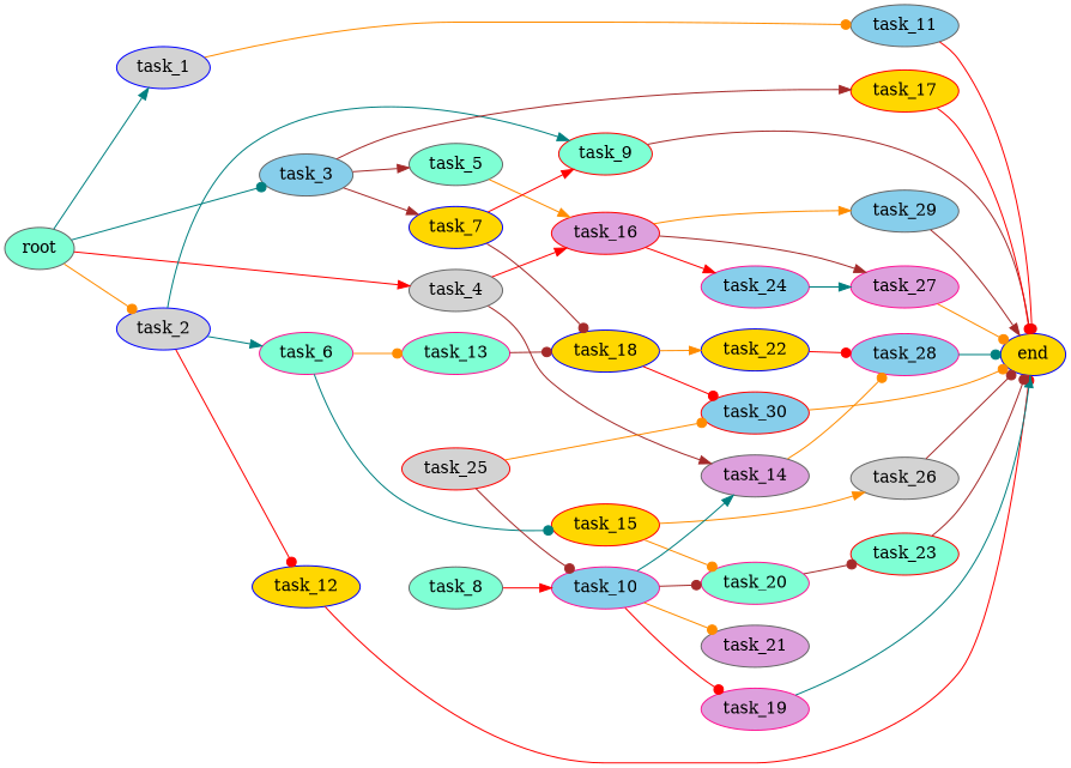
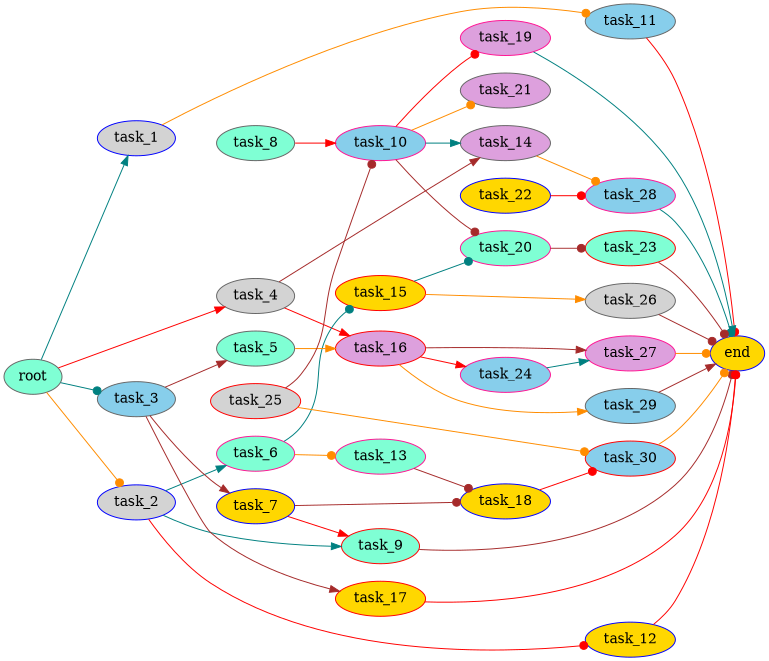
  digraph {
    rankdir=LR
    node [color=gray40 fillcolor=aquamarine style=filled]
    edge [arrowhead=dot color=brown]
    task_1 [color=blue fillcolor=lightgrey]
    root
    task_2 [color=blue fillcolor=lightgrey]
    task_3 [fillcolor=skyblue]
    task_4 [fillcolor=lightgrey]
    task_11 [fillcolor=skyblue]
    task_6 [color=deeppink]
    task_9 [color=red]
    task_12 [color=blue fillcolor=gold]
    task_5
    task_7 [color=blue fillcolor=gold]
    task_17 [color=red fillcolor=gold]
    task_14 [fillcolor=plum]
    task_16 [color=red fillcolor=plum]
    end [color=blue fillcolor=gold]
    task_13 [color=deeppink]
    task_15 [color=red fillcolor=gold]
    task_10 [color=deeppink fillcolor=skyblue]
    task_8
    task_18 [color=blue fillcolor=gold]
    task_28 [color=deeppink fillcolor=skyblue]
    task_24 [color=deeppink fillcolor=skyblue]
    task_27 [color=deeppink fillcolor=plum]
    task_29 [fillcolor=skyblue]
    task_20 [color=deeppink]
    task_26 [fillcolor=lightgrey]
    task_22 [color=blue fillcolor=gold]
    task_30 [color=red fillcolor=skyblue]
    task_19 [color=deeppink fillcolor=plum]
    task_21 [fillcolor=plum]
    task_23 [color=red]
    task_25 [color=red fillcolor=lightgrey]
    task_1 -> task_11 [color=darkorange]
    root -> task_1 [arrowhead=normal color=teal]
    root -> task_2 [color=darkorange]
    root -> task_3 [color=teal]
    root -> task_4 [arrowhead=normal color=red]
    task_2 -> task_6 [arrowhead=normal color=teal]
    task_2 -> task_9 [arrowhead=normal color=teal]
    task_2 -> task_12 [color=red]
    task_3 -> task_5 [arrowhead=normal]
    task_3 -> task_7 [arrowhead=normal]
    task_3 -> task_17 [arrowhead=normal]
    task_4 -> task_14 [arrowhead=normal]
    task_4 -> task_16 [arrowhead=normal color=red]
    task_11 -> end [color=red]
    task_6 -> task_13 [color=darkorange]
    task_6 -> task_15 [color=teal]
    task_9 -> end
    task_12 -> end [color=red]
    task_5 -> task_16 [arrowhead=normal color=darkorange]
    task_7 -> task_9 [arrowhead=normal color=red]
    task_7 -> task_18
    task_17 -> end [color=red]
    task_14 -> task_28 [color=darkorange]
    task_16 -> task_24 [arrowhead=normal color=red]
    task_16 -> task_27 [arrowhead=normal]
    task_16 -> task_29 [arrowhead=normal color=darkorange]
    task_13 -> task_18
-   task_15 -> task_20 [color=darkorange]
+   task_15 -> task_20 [color=teal]
    task_15 -> task_26 [arrowhead=normal color=darkorange]
    task_10 -> task_14 [arrowhead=normal color=teal]
    task_10 -> task_20
    task_10 -> task_19 [color=red]
    task_10 -> task_21 [color=darkorange]
    task_8 -> task_10 [arrowhead=normal color=red]
-   task_18 -> task_22 [arrowhead=normal color=darkorange]
    task_18 -> task_30 [color=red]
    task_28 -> end [color=teal]
    task_24 -> task_27 [arrowhead=normal color=teal]
    task_27 -> end [color=darkorange]
    task_29 -> end [arrowhead=normal]
    task_20 -> task_23
    task_26 -> end
    task_22 -> task_28 [color=red]
    task_30 -> end [color=darkorange]
    task_19 -> end [arrowhead=normal color=teal]
    task_23 -> end
    task_25 -> task_10
    task_25 -> task_30 [color=darkorange]
  }
